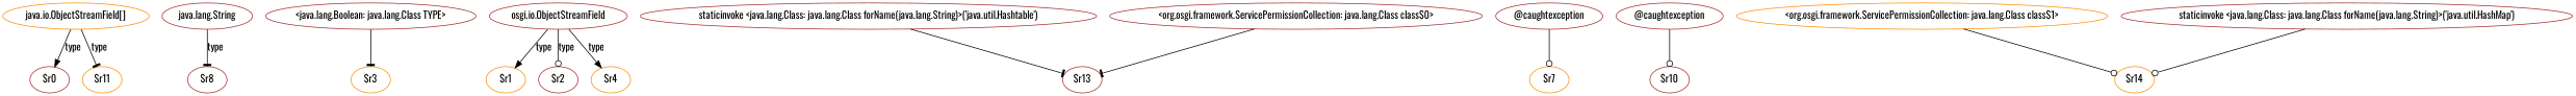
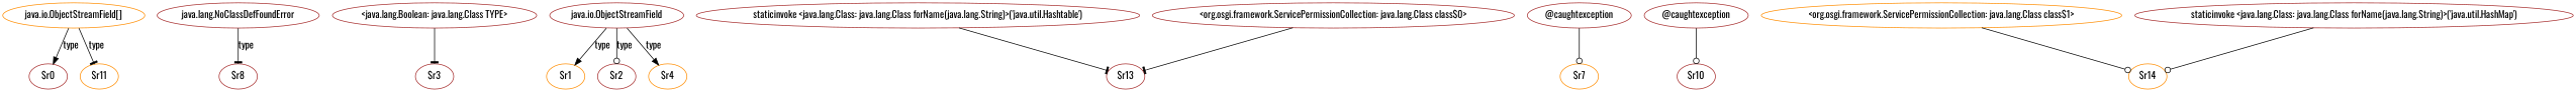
  digraph {
    fontname=Oswald
    node [color=brown fontname=Oswald]
    edge [arrowhead=tee fontname=Oswald]
    n1 [color=darkorange label="java.io.ObjectStreamField[]"]
    n2 [label="$r0"]
    n3 [color=darkorange label="$r11"]
-   n4 [label="java.lang.String"]
+   n4 [label="java.lang.NoClassDefFoundError"]
    n5 [label="$r8"]
    n6 [label="<java.lang.Boolean: java.lang.Class TYPE>"]
-   n7 [color=darkorange label="$r3"]
-   n8 [label="osgi.io.ObjectStreamField"]
+   n7 [label="$r3"]
+   n8 [label="java.io.ObjectStreamField"]
    n9 [color=darkorange label="$r1"]
    n10 [label="$r2"]
    n11 [color=darkorange label="$r4"]
    n12 [label="staticinvoke <java.lang.Class: java.lang.Class forName(java.lang.String)>('java.util.Hashtable')"]
    n13 [label="$r13"]
    n14 [label="@caughtexception"]
    n15 [color=darkorange label="$r7"]
    n16 [label="@caughtexception"]
    n17 [label="$r10"]
    n18 [color=darkorange label="<org.osgi.framework.ServicePermissionCollection: java.lang.Class class$1>"]
    n19 [color=darkorange label="$r14"]
    n20 [label="staticinvoke <java.lang.Class: java.lang.Class forName(java.lang.String)>('java.util.HashMap')"]
    n21 [label="<org.osgi.framework.ServicePermissionCollection: java.lang.Class class$0>"]
    n1 -> n2 [arrowhead=normal label=type]
    n1 -> n3 [label=type]
    n4 -> n5 [label=type]
    n6 -> n7
    n8 -> n9 [arrowhead=normal label=type]
    n8 -> n10 [arrowhead=odot label=type]
    n8 -> n11 [arrowhead=normal label=type]
    n12 -> n13
    n14 -> n15 [arrowhead=odot]
    n16 -> n17 [arrowhead=odot]
    n18 -> n19 [arrowhead=odot]
    n20 -> n19 [arrowhead=odot]
    n21 -> n13
  }
